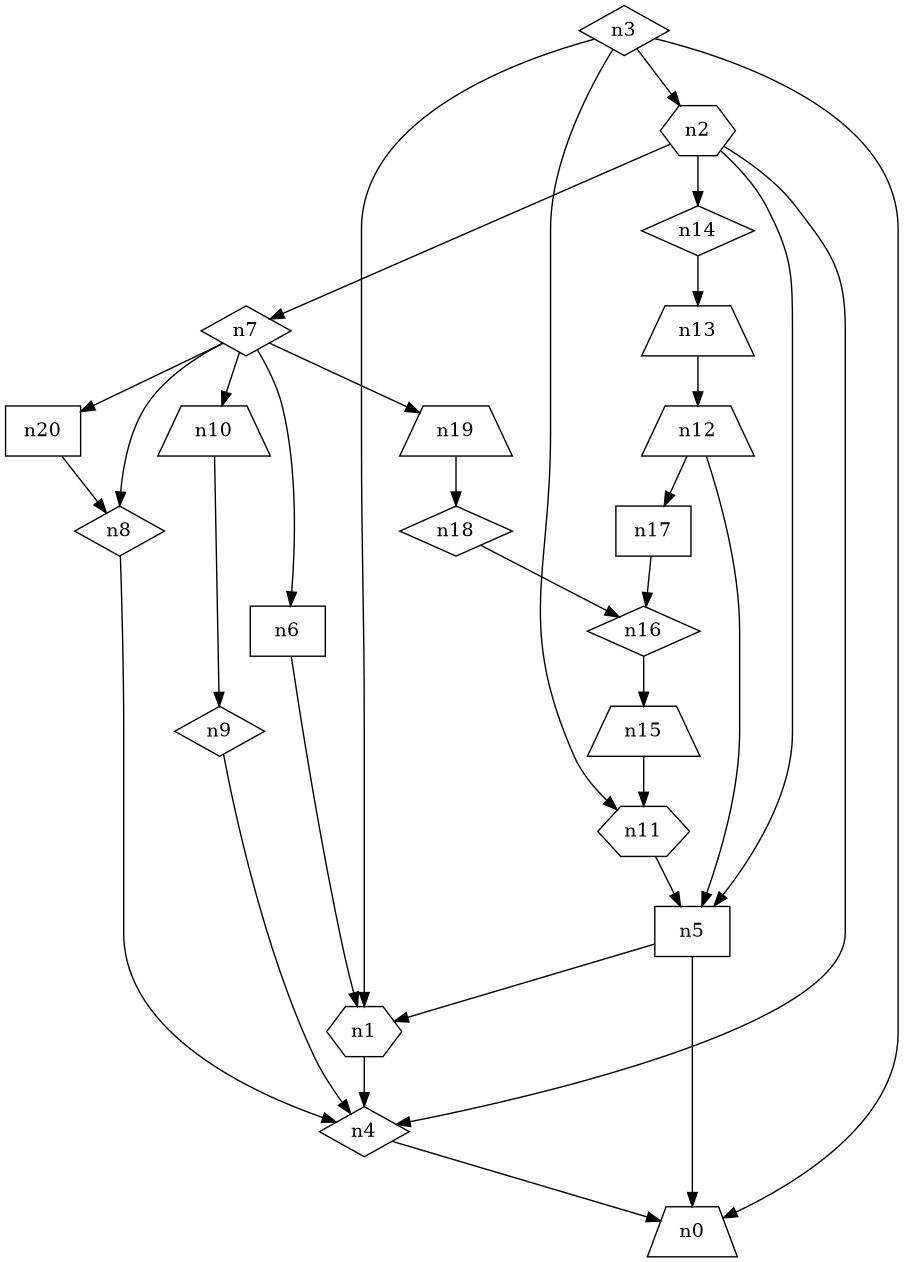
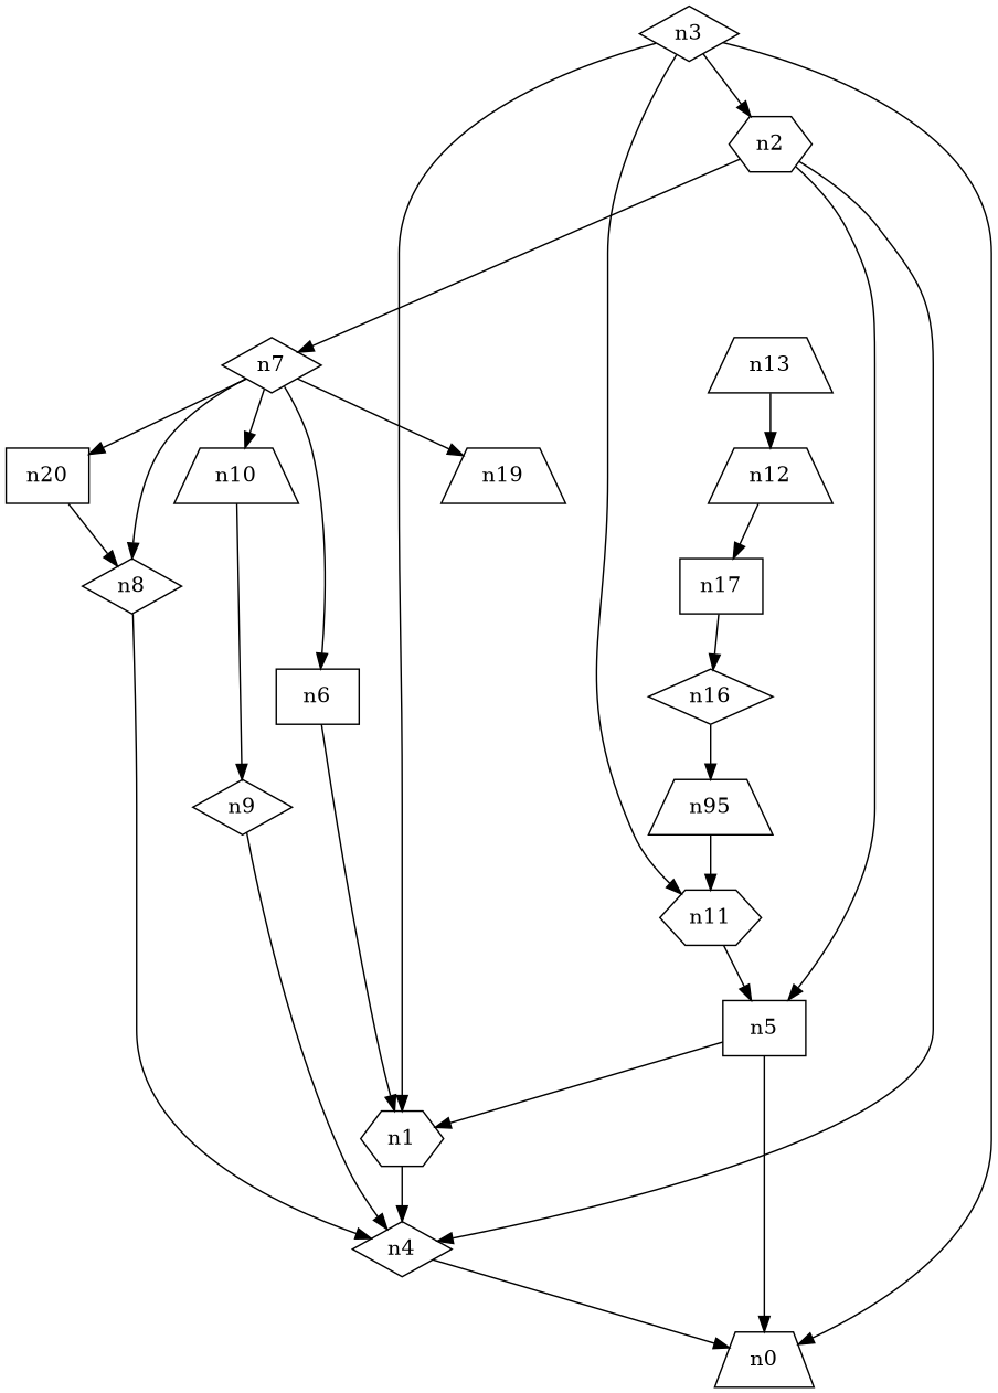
  digraph {
    node [shape=diamond]
    n1 [shape=hexagon]
    n4
    n0 [shape=trapezium]
    n2 [shape=hexagon]
    n5 [shape=box]
    n7
-   n14
    n6 [shape=box]
    n8
    n10 [shape=trapezium]
    n19 [shape=trapezium]
    n20 [shape=box]
    n11 [shape=hexagon]
    n13 [shape=trapezium]
    n9
-   n18
    n12 [shape=trapezium]
    n3
    n16
    n17 [shape=box]
-   n15 [shape=trapezium]
+   n15 [shape=trapezium label=n95]
    n1 -> n4
    n4 -> n0
    n2 -> n4
    n2 -> n5
    n2 -> n7
-   n2 -> n14
    n5 -> n1
    n5 -> n0
    n7 -> n6
    n7 -> n8
    n7 -> n10
    n7 -> n19
    n7 -> n20
-   n14 -> n13
    n6 -> n1
    n8 -> n4
    n10 -> n9
-   n19 -> n18
    n20 -> n8
    n11 -> n5
    n13 -> n12
    n9 -> n4
-   n18 -> n16
-   n12 -> n5
    n12 -> n17
    n3 -> n1
    n3 -> n0
    n3 -> n2
    n3 -> n11
    n16 -> n15
    n17 -> n16
    n15 -> n11
  }
